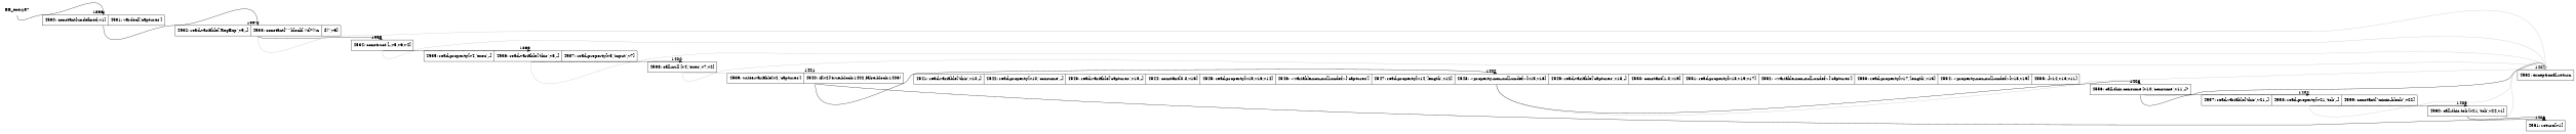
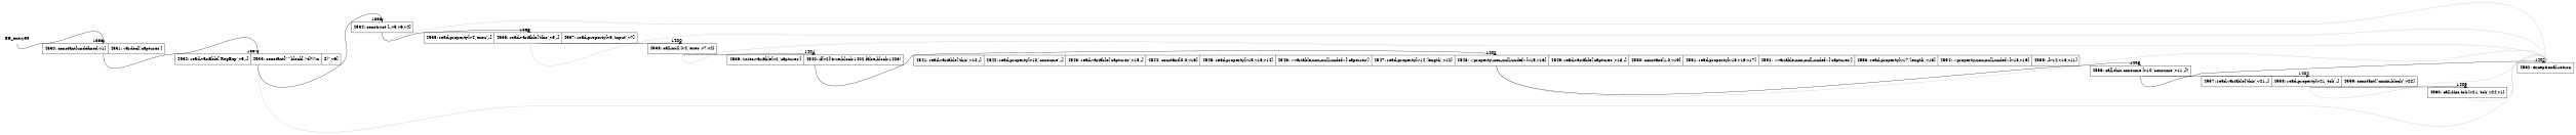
  digraph {
    rankdir=LR
    node [shape=record]
    edge [headport=n tailport=s]
-   BB_entry83 [shape=none label=BB_entry87]
+   BB_entry83 [shape=none]
    n2 [label="{4530: constant[undefined,v1]|4531: vardecl['captures']}"]
    n3 [label="{4532: read-variable['RegExp',v5,-]|4533: constant[\"^block[ \\\\t]*(\\\\n|$)\",v6]}"]
    n4 [label="{4534: construct [-,v5,v6,v4]}"]
    n5 [label="{4562: exceptional-return}"]
    n6 [label="{4535: read-property[v4,'exec',-]|4536: read-variable['this',v8,-]|4537: read-property[v8,'input',v7]}"]
    n7 [label="{4538: call-null [v4,'exec',v7,v2]}"]
    n8 [label="{4539: write-variable[v2,'captures']|4540: if[v2](true-block:1402,false-block:1406)}"]
    n9 [label="{4541: read-variable['this',v10,-]|4542: read-property[v10,'consume',-]|4543: read-variable['captures',v15,-]|4544: constant[0.0,v16]|4545: read-property[v15,v16,v14]|4546: \<variable-non-null-undef\>['captures']|4547: read-property[v14,'length',v12]|4548: \<property-non-null-undef\>[v15,v16]|4549: read-variable['captures',v18,-]|4550: constant[1.0,v19]|4551: read-property[v18,v19,v17]|4552: \<variable-non-null-undef\>['captures']|4553: read-property[v17,'length',v13]|4554: \<property-non-null-undef\>[v18,v19]|4555: -[v12,v13,v11]}"]
-   n10 [label="{4561: return[v1]}"]
    n11 [label="{4556: call-this.consume [v10,'consume',v11,-]*}"]
    n12 [label="{4557: read-variable['this',v21,-]|4558: read-property[v21,'tok',-]|4559: constant[\"mixin-block\",v22]}"]
    n13 [label="{4560: call-this.tok [v21,'tok',v22,v1]}"]
    BB_entry83 -> n2 [headlabel="    1396"]
    n2 -> n3 [headlabel="      1397"]
    n3 -> n4 [headlabel="      1398"]
    n3 -> n5 [color=gray headlabel="      1407"]
    n4 -> n5 [color=gray]
    n4 -> n6 [headlabel="      1399"]
    n6 -> n5 [color=gray]
    n6 -> n7 [headlabel="      1400"]
    n7 -> n5 [color=gray]
-   n7 -> n8 [headlabel="      1401" color=gray]
+   n7 -> n8 [headlabel="      1401"]
    n8 -> n9 [headlabel="      1402"]
-   n8 -> n10 [headlabel="      1406"]
    n9 -> n5 [color=gray]
    n9 -> n11 [headlabel="      1403"]
    n11 -> n5 [color=black]
    n11 -> n12 [headlabel="      1404"]
    n12 -> n5 [color=gray]
    n12 -> n13 [headlabel="      1405"]
    n13 -> n5 [color=gray]
-   n13 -> n10
  }
